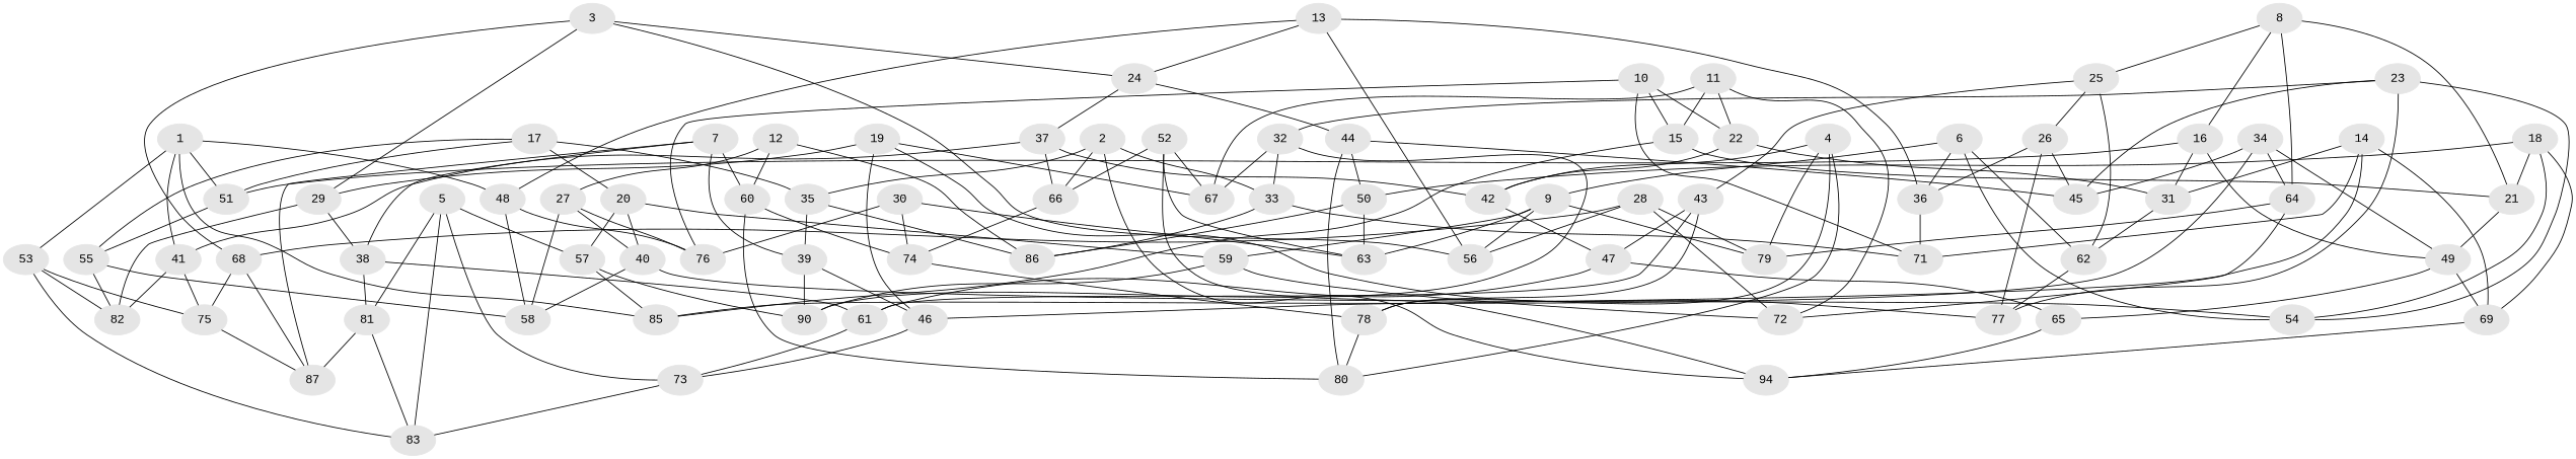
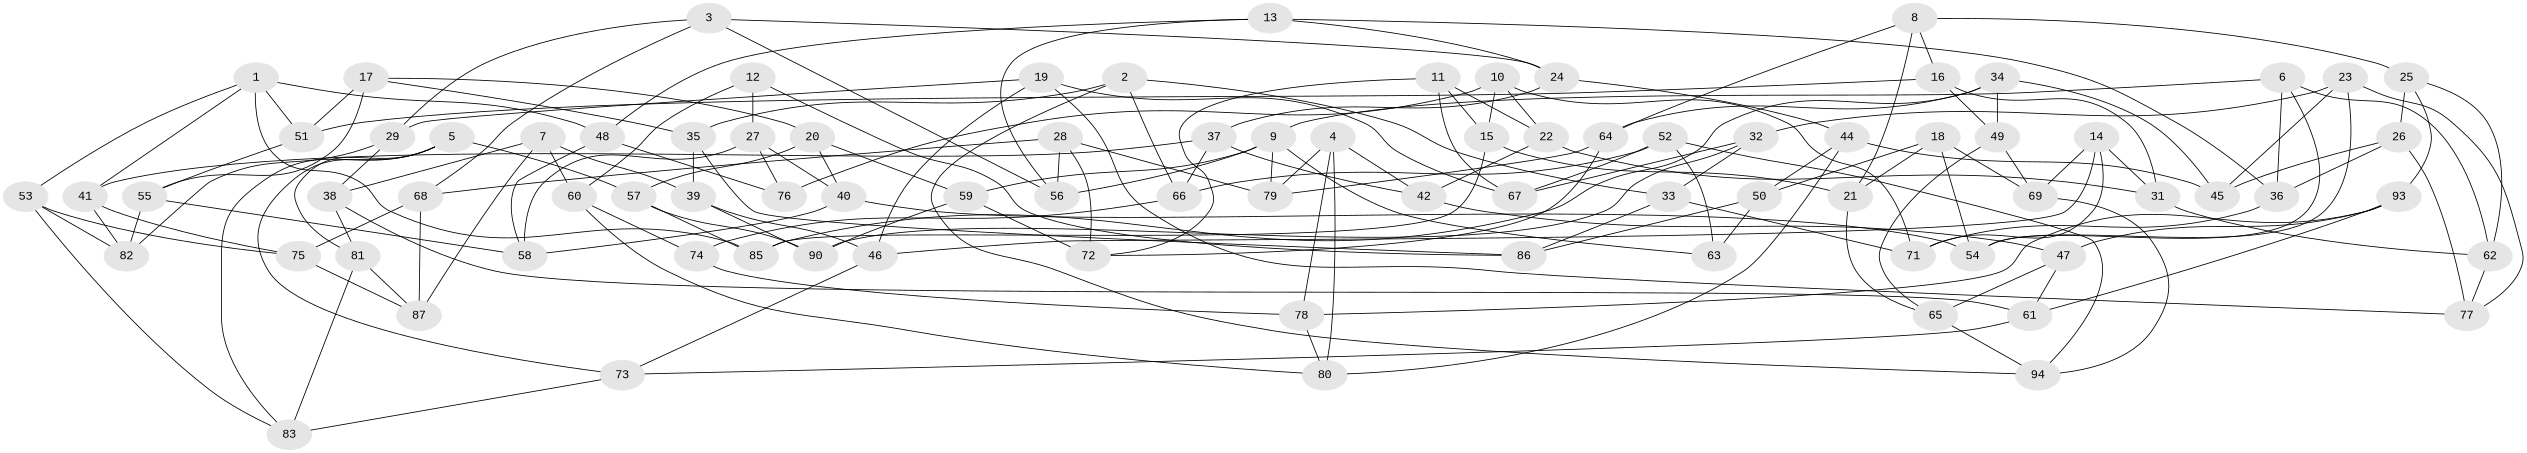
  graph {
    fontname="Liberation Mono"
    node [color=gray90 fontname="Liberation Mono" style=filled]
    edge [fontname="Liberation Mono"]
    1
    41
    48
    51
    85
    53
    82
    75
    76
    58
    55
    2
    33
    35
    66
    n16 [label=94]
    71
    86
    39
    74
    3
    24
    29
    56
    68
    37
    44
    38
    87
    4
    42
    78
    79
    80
    47
    5
    57
    73
    81
    83
    n41 [label=90]
    6
    9
    36
    54
    62
    63
    59
    77
    7
    60
    61
    46
    8
    16
    21
    25
    64
    31
    49
    65
    26
-   43
+   43 [label=93]
    72
    10
    15
    22
    11
    67
    12
    27
    40
    13
    14
    69
    17
    20
    18
    50
    19
    23
    32
    45
    28
-   30
    34
    52
    1 -- 41
    1 -- 48
    1 -- 51
    1 -- 85
    1 -- 53
    41 -- 82
    41 -- 75
    48 -- 76
    48 -- 58
    51 -- 55
    53 -- 82
    53 -- 75
    53 -- 83
    75 -- 87
    55 -- 82
    55 -- 58
    2 -- 33
    2 -- 35
    2 -- 66
    2 -- n16
    33 -- 71
    33 -- 86
    35 -- 86
    35 -- 39
    66 -- 74
    39 -- n41
    39 -- 46
    74 -- 78
    3 -- 24
    3 -- 29
    3 -- 56
    3 -- 68
    24 -- 37
    24 -- 44
    29 -- 82
    29 -- 38
    68 -- 75
    68 -- 87
    37 -- 41
    37 -- 66
    37 -- 42
    44 -- 80
    44 -- 50
    44 -- 45
    38 -- 81
    38 -- 61
    4 -- 42
    4 -- 78
    4 -- 79
    4 -- 80
    42 -- 47
    78 -- 80
    47 -- 61
    47 -- 65
    5 -- 57
    5 -- 73
    5 -- 81
    5 -- 83
    57 -- 85
    57 -- n41
    73 -- 83
    81 -- 87
    81 -- 83
    6 -- 9
    6 -- 36
    6 -- 54
    6 -- 62
    9 -- 56
    9 -- 79
    9 -- 63
    9 -- 59
    36 -- 71
    62 -- 77
    59 -- n41
    59 -- 72
    7 -- 39
    7 -- 38
    7 -- 87
    7 -- 60
    60 -- 74
    60 -- 80
    61 -- 73
    46 -- 73
    8 -- 16
    8 -- 21
    8 -- 25
    8 -- 64
    16 -- 51
    16 -- 31
    16 -- 49
-   21 -- 49
+   21 -- 65
    25 -- 62
    25 -- 26
    25 -- 43
    64 -- 79
    64 -- 72
    31 -- 62
    49 -- 65
    49 -- 69
    65 -- n16
    26 -- 36
    26 -- 77
    26 -- 45
    43 -- 78
    43 -- 47
    43 -- 61
    10 -- 76
    10 -- 71
    10 -- 15
    10 -- 22
    15 -- 85
    15 -- 21
    22 -- 42
    22 -- 31
    11 -- 72
    11 -- 15
    11 -- 22
    11 -- 67
    12 -- 86
    12 -- 60
    12 -- 27
    27 -- 76
    27 -- 58
    27 -- 40
    40 -- 58
    40 -- 54
    13 -- 48
    13 -- 24
    13 -- 56
    13 -- 36
    14 -- 71
    14 -- 46
    14 -- 31
    14 -- 69
    69 -- n16
    17 -- 51
    17 -- 55
    17 -- 35
    17 -- 20
    20 -- 57
    20 -- 59
    20 -- 40
    18 -- 54
    18 -- 21
    18 -- 69
    18 -- 50
    50 -- 86
    50 -- 63
    19 -- 29
    19 -- 77
    19 -- 46
    19 -- 67
    23 -- 54
    23 -- 77
    23 -- 32
    23 -- 45
    32 -- 33
    32 -- n41
    32 -- 67
    28 -- 56
    28 -- 68
    28 -- 79
    28 -- 72
-   30 -- 76
-   30 -- 74
-   30 -- 63
    34 -- 85
    34 -- 64
    34 -- 49
    34 -- 45
    52 -- 66
    52 -- n16
    52 -- 63
    52 -- 67
  }
